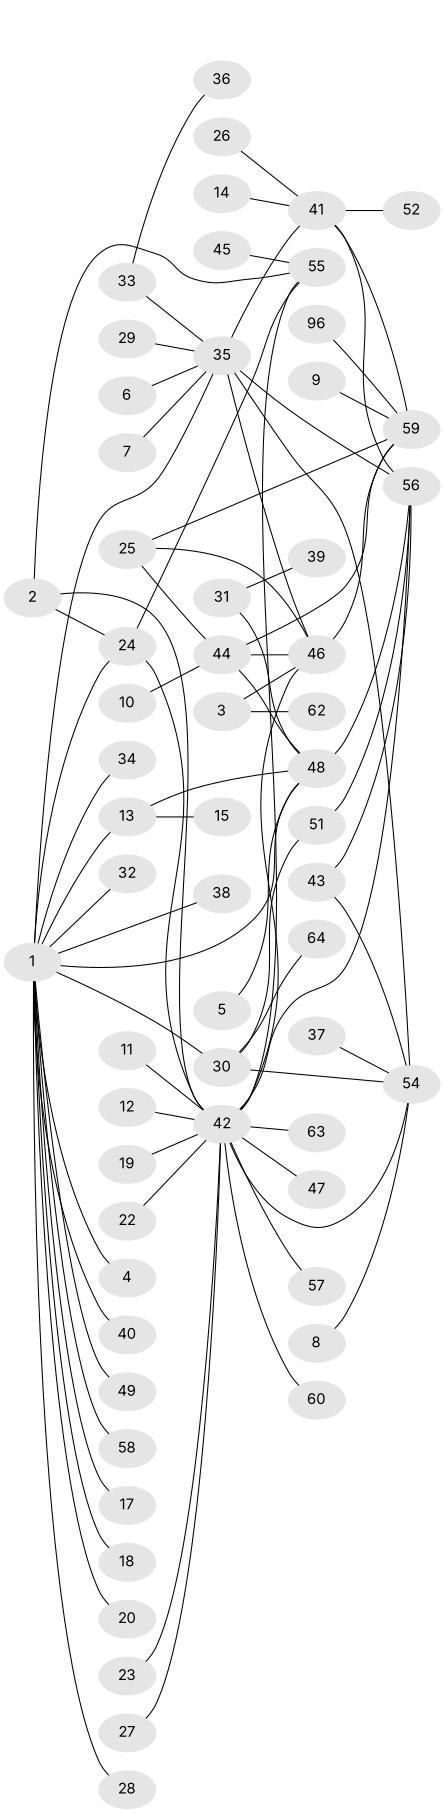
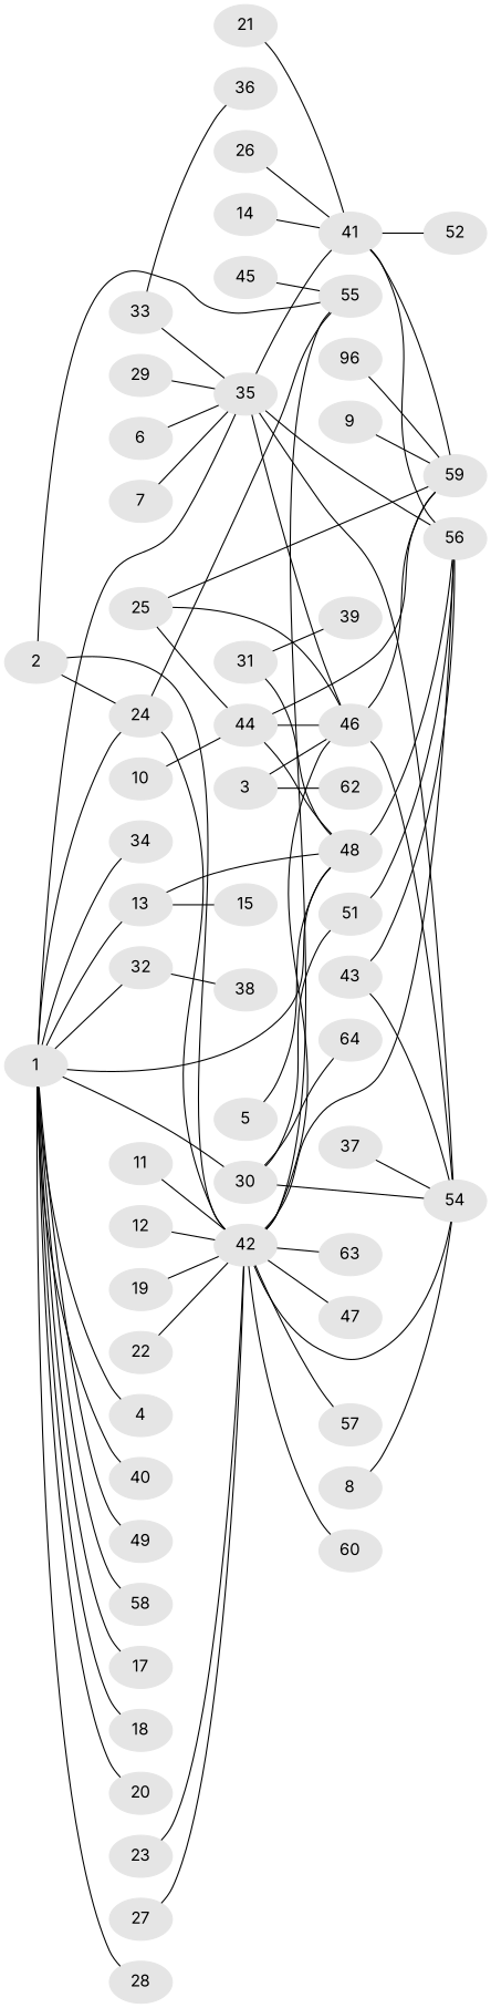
  graph {
    fontname=Inter
    rankdir=LR
    node [color=gray90 fontname=Inter style=filled]
    edge [fontname=Inter weight=1.0]
    1
    4
    13
    17
    18
    20
    24
    28
    30
    32
    34
    35
    38
    40
    48
    49
    58
    15
    42
    55
    54
    51
    n23 [label=64]
    46
    41
    56
    2
    47
    57
    60
    63
    3
    62
    59
    5
    6
    7
    8
    9
    10
    44
    11
    12
    14
    52
    n46 [label=96]
    19
+   21
    22
    23
    25
    26
    27
    29
    31
    39
    33
    36
    37
    43
    45
    1 -- 4
    1 -- 13 [weight=4.0]
    1 -- 17
    1 -- 18
    1 -- 20
    1 -- 24
    1 -- 28
    1 -- 30
    1 -- 32
    1 -- 34
    1 -- 35
-   1 -- 38
+   32 -- 38
    1 -- 40
    1 -- 48 [weight=4.0]
    1 -- 49
    1 -- 58
    13 -- 48
    13 -- 15
    24 -- 42 [weight=3.0]
    24 -- 55
    30 -- 54 [weight=5.0]
    30 -- 51
    30 -- n23
    35 -- 54
    35 -- 46
    35 -- 41 [weight=4.0]
    35 -- 56
    48 -- 56
    42 -- 55 [weight=3.0]
    42 -- 54
    42 -- 46
    42 -- 56
    42 -- 47
    42 -- 57
    42 -- 60
    42 -- 63
    51 -- 56
+   46 -- 54
    46 -- 59 [weight=3.0]
    41 -- 56 [weight=4.0]
    41 -- 59
    41 -- 52
    2 -- 24
    2 -- 42 [weight=3.0]
    2 -- 55
    3 -- 46
    3 -- 62
    5 -- 48
    6 -- 35
    7 -- 35
    8 -- 54
    9 -- 59
    10 -- 44
    44 -- 48
    44 -- 46 [weight=3.0]
    44 -- 59
    11 -- 42
    12 -- 42
    14 -- 41
    n46 -- 59
    19 -- 42
+   21 -- 41
    22 -- 42
    23 -- 42
    25 -- 46 [weight=3.0]
    25 -- 59
    25 -- 44
    26 -- 41
    27 -- 42
    29 -- 35
    31 -- 48
    31 -- 39
    33 -- 35
    33 -- 36
    37 -- 54
    43 -- 54
    43 -- 56
    45 -- 55
  }
